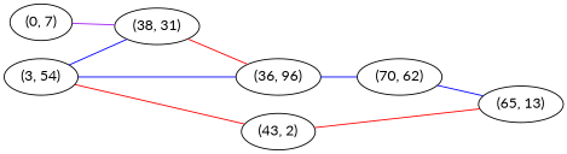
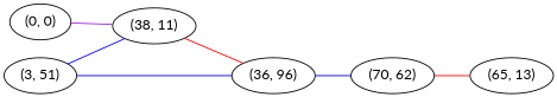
  graph {
    fontname=Lato
    rankdir=LR
    node [fontname=Lato]
    edge [color=red fontname=Lato weight=1]
-   "(0, 0)" [label="(0, 7)"]
-   "(38, 11)" [label="(38, 31)"]
+   "(0, 0)"
+   "(38, 11)"
    n3 [label="(36, 96)"]
-   "(3, 54)"
-   "(43, 2)"
+   "(3, 54)" [label="(3, 51)"]
    n6 [label="(65, 13)"]
    "(70, 62)"
    "(0, 0)" -- "(38, 11)" [color=purple weight=4]
    "(38, 11)" -- n3
    n3 -- "(70, 62)" [color=blue weight=3]
    "(3, 54)" -- "(38, 11)" [color=blue weight=3]
    "(3, 54)" -- n3 [color=blue weight=3]
-   "(3, 54)" -- "(43, 2)"
-   "(43, 2)" -- n6
-   "(70, 62)" -- n6 [color=blue]
+   "(70, 62)" -- n6
  }
